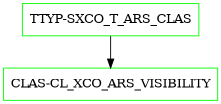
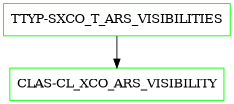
  digraph {
    node [color=green shape=box]
-   "TTYP-SXCO_T_ARS_VISIBILITIES" [label="TTYP-SXCO_T_ARS_CLAS"]
+   "TTYP-SXCO_T_ARS_VISIBILITIES"
    "CLAS-CL_XCO_ARS_VISIBILITY"
    "TTYP-SXCO_T_ARS_VISIBILITIES" -> "CLAS-CL_XCO_ARS_VISIBILITY"
  }
